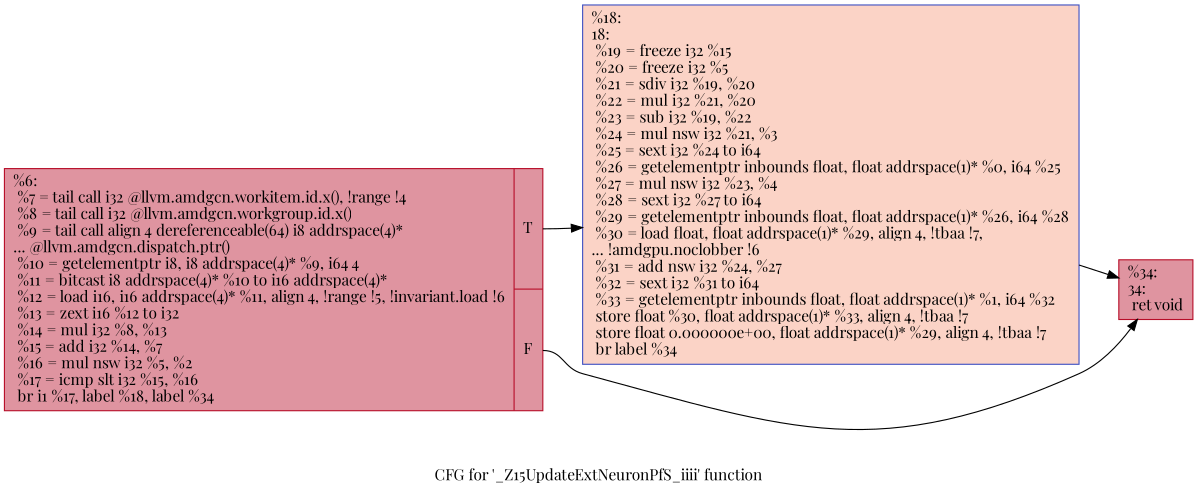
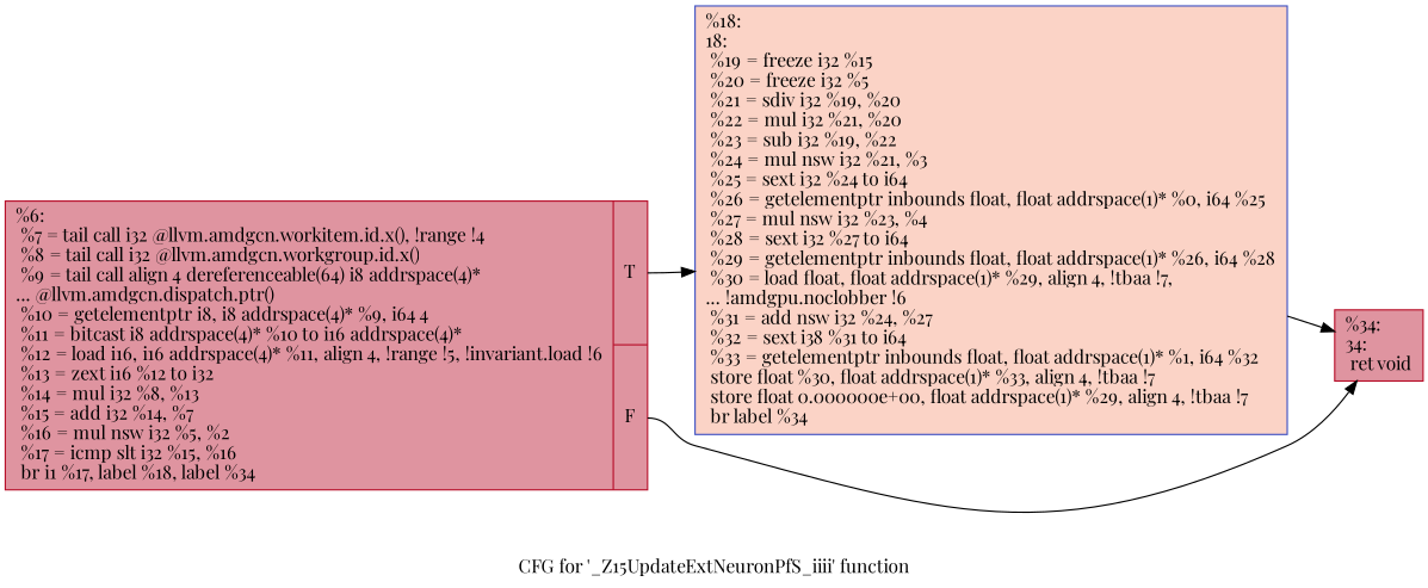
  digraph {
    label="CFG for '_Z15UpdateExtNeuronPfS_iiii' function"
    rankdir=LR
    fontname="Playfair Display"
    node [color="#b70d28ff" fillcolor="#b70d2870" shape=record style=filled fontname="Playfair Display"]
    edge [fontname="Playfair Display"]
    n1 [label="{%6:\l  %7 = tail call i32 @llvm.amdgcn.workitem.id.x(), !range !4\l  %8 = tail call i32 @llvm.amdgcn.workgroup.id.x()\l  %9 = tail call align 4 dereferenceable(64) i8 addrspace(4)*\l... @llvm.amdgcn.dispatch.ptr()\l  %10 = getelementptr i8, i8 addrspace(4)* %9, i64 4\l  %11 = bitcast i8 addrspace(4)* %10 to i16 addrspace(4)*\l  %12 = load i16, i16 addrspace(4)* %11, align 4, !range !5, !invariant.load !6\l  %13 = zext i16 %12 to i32\l  %14 = mul i32 %8, %13\l  %15 = add i32 %14, %7\l  %16 = mul nsw i32 %5, %2\l  %17 = icmp slt i32 %15, %16\l  br i1 %17, label %18, label %34\l|{<s0>T|<s1>F}}"]
-   n2 [color="#3d50c3ff" fillcolor="#f59c7d70" label="{%18:\l18:                                               \l  %19 = freeze i32 %15\l  %20 = freeze i32 %5\l  %21 = sdiv i32 %19, %20\l  %22 = mul i32 %21, %20\l  %23 = sub i32 %19, %22\l  %24 = mul nsw i32 %21, %3\l  %25 = sext i32 %24 to i64\l  %26 = getelementptr inbounds float, float addrspace(1)* %0, i64 %25\l  %27 = mul nsw i32 %23, %4\l  %28 = sext i32 %27 to i64\l  %29 = getelementptr inbounds float, float addrspace(1)* %26, i64 %28\l  %30 = load float, float addrspace(1)* %29, align 4, !tbaa !7,\l... !amdgpu.noclobber !6\l  %31 = add nsw i32 %24, %27\l  %32 = sext i32 %31 to i64\l  %33 = getelementptr inbounds float, float addrspace(1)* %1, i64 %32\l  store float %30, float addrspace(1)* %33, align 4, !tbaa !7\l  store float 0.000000e+00, float addrspace(1)* %29, align 4, !tbaa !7\l  br label %34\l}"]
+   n2 [color="#3d50c3ff" fillcolor="#f59c7d70" label="{%18:\l18:                                               \l  %19 = freeze i32 %15\l  %20 = freeze i32 %5\l  %21 = sdiv i32 %19, %20\l  %22 = mul i32 %21, %20\l  %23 = sub i32 %19, %22\l  %24 = mul nsw i32 %21, %3\l  %25 = sext i32 %24 to i64\l  %26 = getelementptr inbounds float, float addrspace(1)* %0, i64 %25\l  %27 = mul nsw i32 %23, %4\l  %28 = sext i32 %27 to i64\l  %29 = getelementptr inbounds float, float addrspace(1)* %26, i64 %28\l  %30 = load float, float addrspace(1)* %29, align 4, !tbaa !7,\l... !amdgpu.noclobber !6\l  %31 = add nsw i32 %24, %27\l  %32 = sext i38 %31 to i64\l  %33 = getelementptr inbounds float, float addrspace(1)* %1, i64 %32\l  store float %30, float addrspace(1)* %33, align 4, !tbaa !7\l  store float 0.000000e+00, float addrspace(1)* %29, align 4, !tbaa !7\l  br label %34\l}"]
    n3 [label="{%34:\l34:                                               \l  ret void\l}"]
    n1 -> n2 [tailport=s0]
    n1 -> n3 [tailport=s1]
    n2 -> n3
  }
